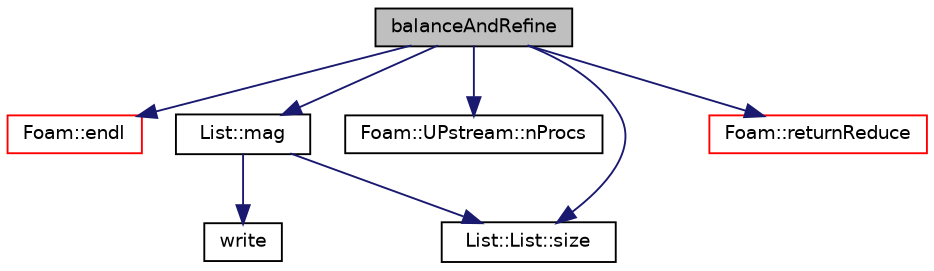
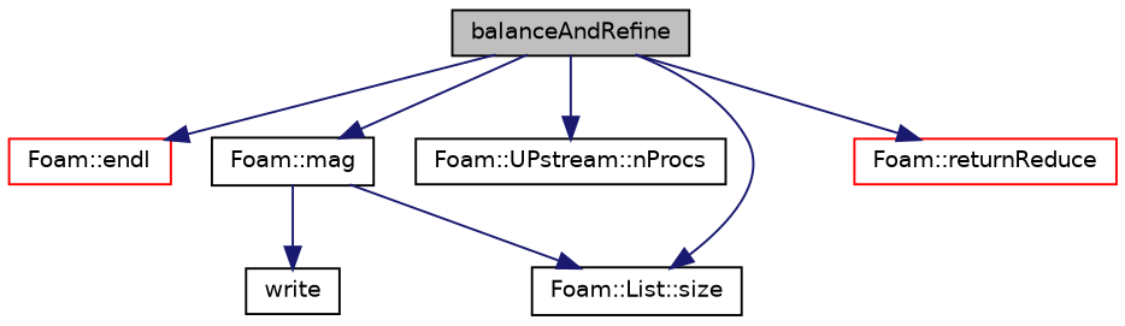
  digraph {
    rankdir=TB
    node [color=black fontname=Helvetica fontsize=10 shape=record]
    edge [color=midnightblue fontname=Helvetica fontsize=10 labelfontname=Helvetica labelfontsize=10 style=solid]
    n1 [fillcolor=grey75 fontcolor=black height=0.2 label=balanceAndRefine style=filled width=0.4]
    n2 [color=red height=0.2 label="Foam::endl" width=0.4]
-   n3 [height=0.2 label="List::mag" width=0.4]
+   n3 [height=0.2 label="Foam::mag" width=0.4]
    n4 [height=0.2 label="Foam::UPstream::nProcs" width=0.4]
-   n5 [height=0.2 label="List::List::size" width=0.4]
+   n5 [height=0.2 label="Foam::List::size" width=0.4]
    n6 [color=red height=0.2 label="Foam::returnReduce" width=0.4]
    n7 [height=0.2 label=write width=0.4]
    n1 -> n2
    n1 -> n3
    n1 -> n4
    n1 -> n5
    n1 -> n6
    n3 -> n5
    n3 -> n7
  }
